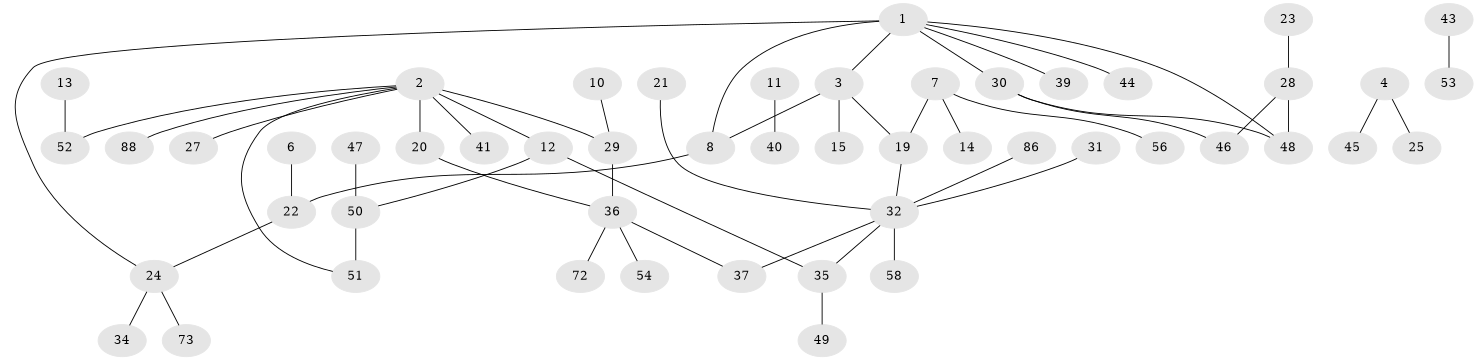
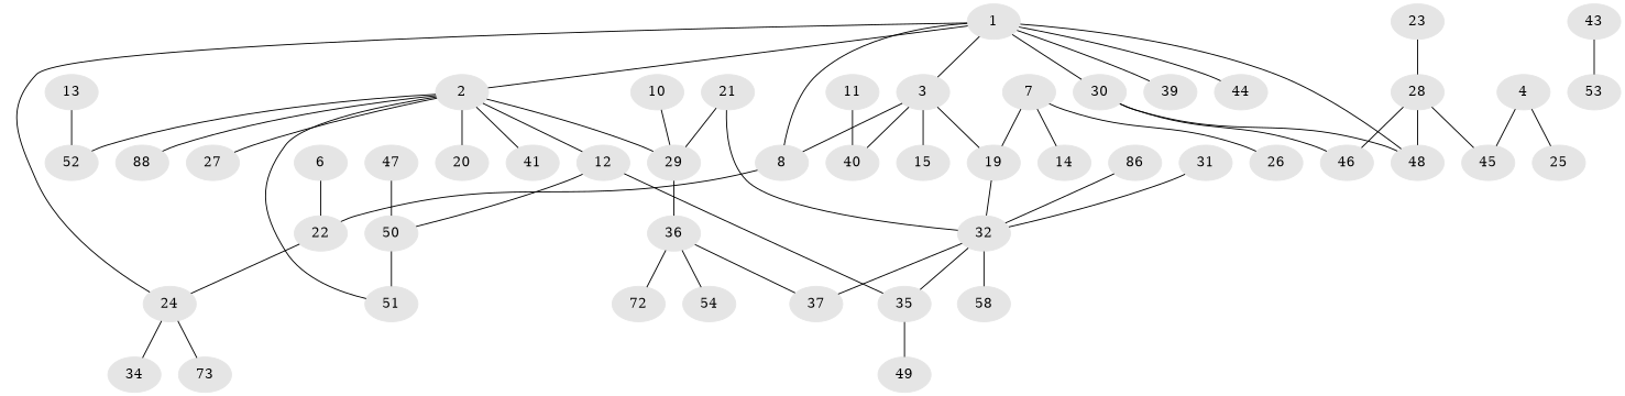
  graph {
    node [color=gray90 style=filled]
    edge [weight=1.0]
    1
    2
    3
    8
    24
    30
    39
    44
    48
    12
    n11 [label=88]
    27
    29
    41
    51
    52
    20
    15
    19
    40
    22
    n22 [label=73]
    34
    46
    4
    25
    45
    35
    50
    36
    32
    6
    7
    14
-   26 [label=56]
+   26
    10
    11
    49
    13
    n40 [label=86]
    37
    n42 [label=58]
    n43 [label=72]
    54
    21
    23
    28
    43
    53
    31
    47
+   1 -- 2
    1 -- 3
    1 -- 8
    1 -- 24
    1 -- 30
    1 -- 39
    1 -- 44
    1 -- 48
    2 -- 12
    2 -- n11
    2 -- 27
    2 -- 29
    2 -- 41
    2 -- 51
    2 -- 52
    2 -- 20
    3 -- 8
    3 -- 15
    3 -- 19
+   3 -- 40
    8 -- 22
    24 -- n22
    24 -- 34
    30 -- 48
    30 -- 46
    12 -- 35
    12 -- 50
    29 -- 36
-   20 -- 36
    19 -- 32
    22 -- 24
    4 -- 25
    4 -- 45
    35 -- 49
    50 -- 51
    36 -- 37
    36 -- n43
    36 -- 54
    32 -- 35
    32 -- 37
    32 -- n42
    6 -- 22
    7 -- 19
    7 -- 14
    7 -- 26
    10 -- 29
    11 -- 40
    13 -- 52
    n40 -- 32
+   21 -- 29
    21 -- 32
    23 -- 28
    28 -- 48
    28 -- 46
+   28 -- 45
    43 -- 53
    31 -- 32
    47 -- 50
  }
